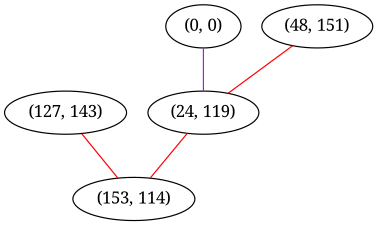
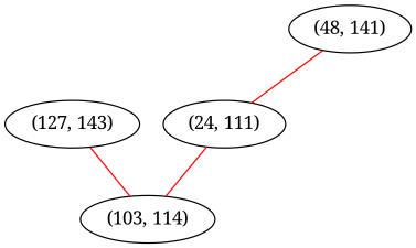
  graph {
    fontname="Noto Serif"
    node [fontname="Noto Serif"]
    edge [color=red fontname="Noto Serif" weight=1]
    n1 [label="(127, 143)"]
-   "(103, 114)" [label="(153, 114)"]
-   "(0, 0)"
-   "(24, 111)" [label="(24, 119)"]
-   "(48, 141)" [label="(48, 151)"]
+   "(103, 114)"
+   "(24, 111)"
+   "(48, 141)"
    n1 -- "(103, 114)"
-   "(0, 0)" -- "(24, 111)" [color=purple weight=4]
    "(24, 111)" -- "(103, 114)"
    "(48, 141)" -- "(24, 111)"
  }
